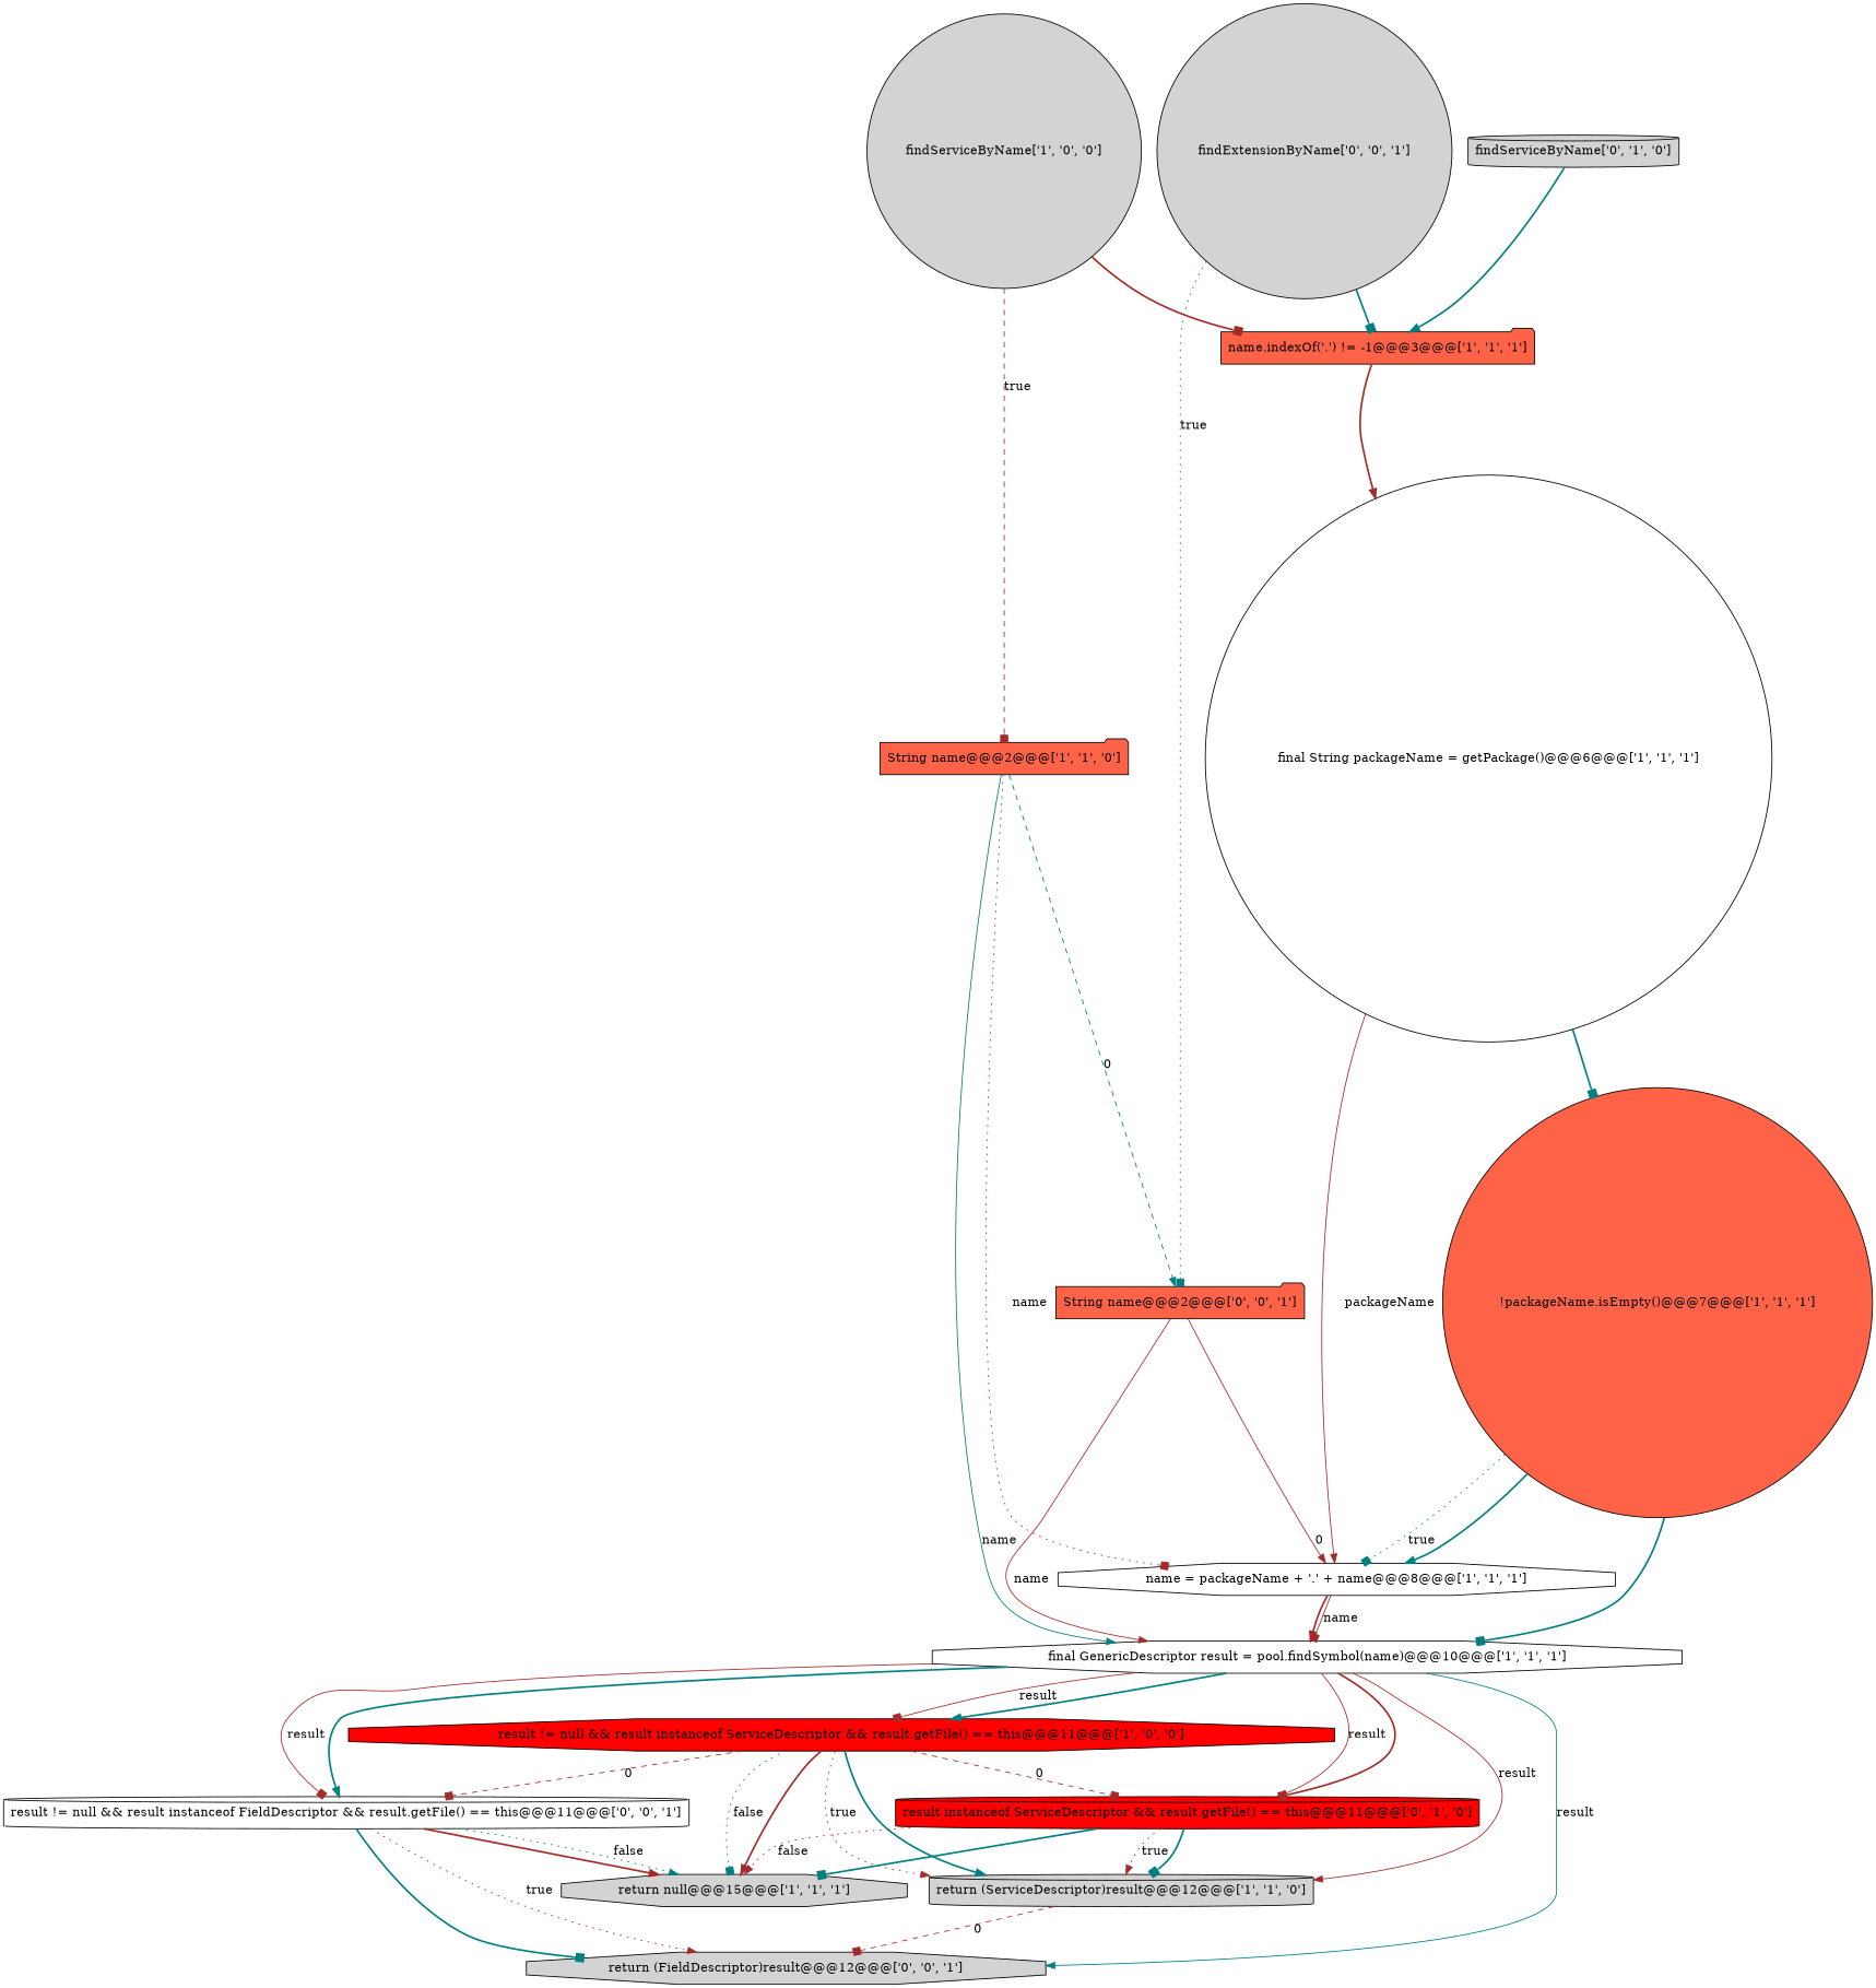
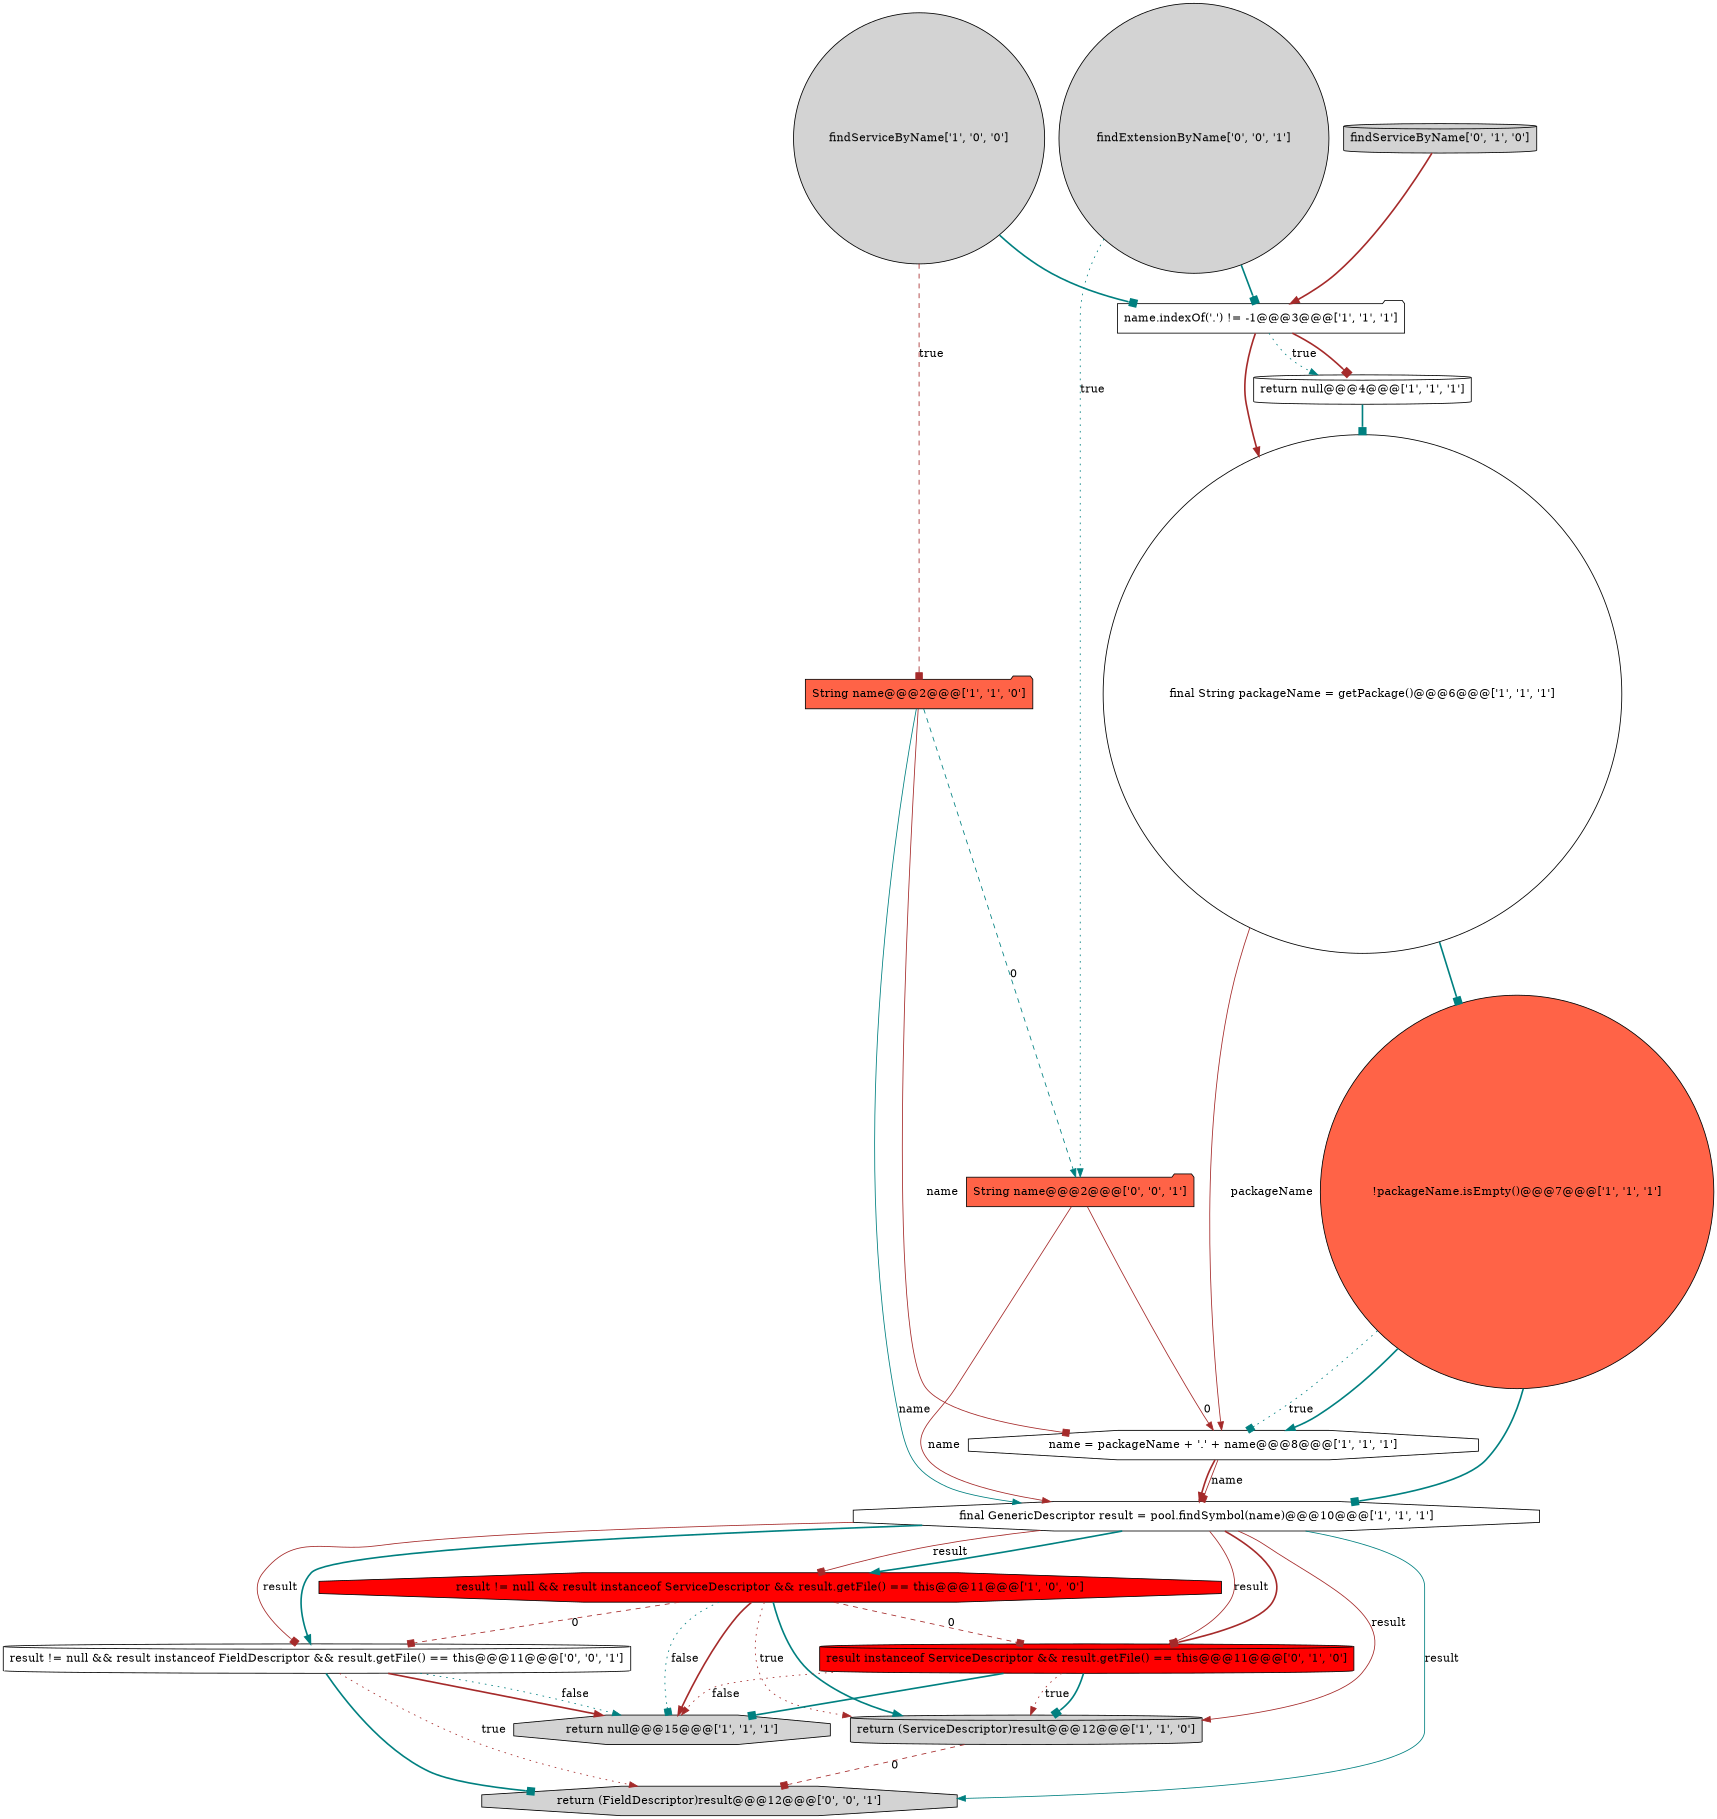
  digraph {
    node [fillcolor=white shape=octagon style=filled]
    edge [arrowhead=normal color=brown style=bold]
    n1 [fillcolor=red label="result != null && result instanceof ServiceDescriptor && result.getFile() == this@@@11@@@['1', '0', '0']"]
    n2 [label="result != null && result instanceof FieldDescriptor && result.getFile() == this@@@11@@@['0', '0', '1']" shape=cylinder]
    n3 [fillcolor=red label="result instanceof ServiceDescriptor && result.getFile() == this@@@11@@@['0', '1', '0']" shape=cylinder]
    n4 [fillcolor=lightgray label="return null@@@15@@@['1', '1', '1']"]
    n5 [fillcolor=lightgray label="return (ServiceDescriptor)result@@@12@@@['1', '1', '0']" shape=cylinder]
    n6 [fillcolor=lightgray label="return (FieldDescriptor)result@@@12@@@['0', '0', '1']"]
-   n7 [fillcolor=tomato label="name.indexOf('.') != -1@@@3@@@['1', '1', '1']" shape=folder]
+   n7 [label="name.indexOf('.') != -1@@@3@@@['1', '1', '1']" shape=folder]
+   n8 [label="return null@@@4@@@['1', '1', '1']" shape=cylinder]
    n9 [label="final String packageName = getPackage()@@@6@@@['1', '1', '1']" shape=circle]
    n10 [label="name = packageName + '.' + name@@@8@@@['1', '1', '1']"]
    n11 [fillcolor=tomato label="!packageName.isEmpty()@@@7@@@['1', '1', '1']" shape=circle]
    n12 [fillcolor=tomato label="String name@@@2@@@['1', '1', '0']" shape=folder]
    n13 [fillcolor=tomato label="String name@@@2@@@['0', '0', '1']" shape=folder]
    n14 [label="final GenericDescriptor result = pool.findSymbol(name)@@@10@@@['1', '1', '1']"]
    n15 [fillcolor=lightgray label="findServiceByName['0', '1', '0']" shape=cylinder]
    n16 [fillcolor=lightgray label="findServiceByName['1', '0', '0']" shape=circle]
    n17 [fillcolor=lightgray label="findExtensionByName['0', '0', '1']" shape=circle]
    n1 -> n2 [arrowhead=box label=0 style=dashed]
    n1 -> n3 [arrowhead=box label=0 style=dashed]
    n1 -> n4 [arrowhead=box color=teal label=false style=dotted]
    n1 -> n4
    n1 -> n5 [label=true style=dotted]
    n1 -> n5 [color=teal]
    n2 -> n4
    n2 -> n4 [color=teal label=false style=dotted]
    n2 -> n6 [arrowhead=box color=teal]
    n2 -> n6 [label=true style=dotted]
    n3 -> n4 [label=false style=dotted]
    n3 -> n4 [arrowhead=box color=teal]
    n3 -> n5 [label=true style=dotted]
    n3 -> n5 [arrowhead=box color=teal]
    n5 -> n6 [arrowhead=box label=0 style=dashed]
+   n7 -> n8 [color=teal label=true style=dotted]
+   n7 -> n8 [arrowhead=box]
    n7 -> n9
+   n8 -> n9 [arrowhead=box color=teal]
    n9 -> n10 [label=packageName style=solid]
    n9 -> n11 [arrowhead=box color=teal]
    n10 -> n14
    n10 -> n14 [arrowhead=box label=name style=solid]
    n11 -> n10 [arrowhead=box color=teal label=true style=dotted]
    n11 -> n10 [color=teal]
    n11 -> n14 [arrowhead=box color=teal]
-   n12 -> n10 [arrowhead=box label=name style=dotted]
+   n12 -> n10 [arrowhead=box label=name style=solid]
    n12 -> n13 [color=teal label=0 style=dashed]
    n12 -> n14 [color=teal label=name style=solid]
    n13 -> n10 [label=0 style=solid]
    n13 -> n14 [label=name style=solid]
    n14 -> n1 [arrowhead=box label=result style=solid]
    n14 -> n1 [color=teal]
    n14 -> n2 [color=teal]
    n14 -> n2 [arrowhead=box label=result style=solid]
    n14 -> n3 [label=result style=solid]
    n14 -> n3 [arrowhead=box]
    n14 -> n5 [label=result style=solid]
    n14 -> n6 [color=teal label=result style=solid]
-   n15 -> n7 [color=teal]
-   n16 -> n7 [arrowhead=box]
+   n15 -> n7
+   n16 -> n7 [arrowhead=box color=teal]
    n16 -> n12 [arrowhead=box label=true style=dashed]
    n17 -> n7 [arrowhead=box color=teal]
-   n17 -> n13 [arrowhead=box color=teal label=true style=dotted]
+   n17 -> n13 [color=teal label=true style=dotted]
  }
